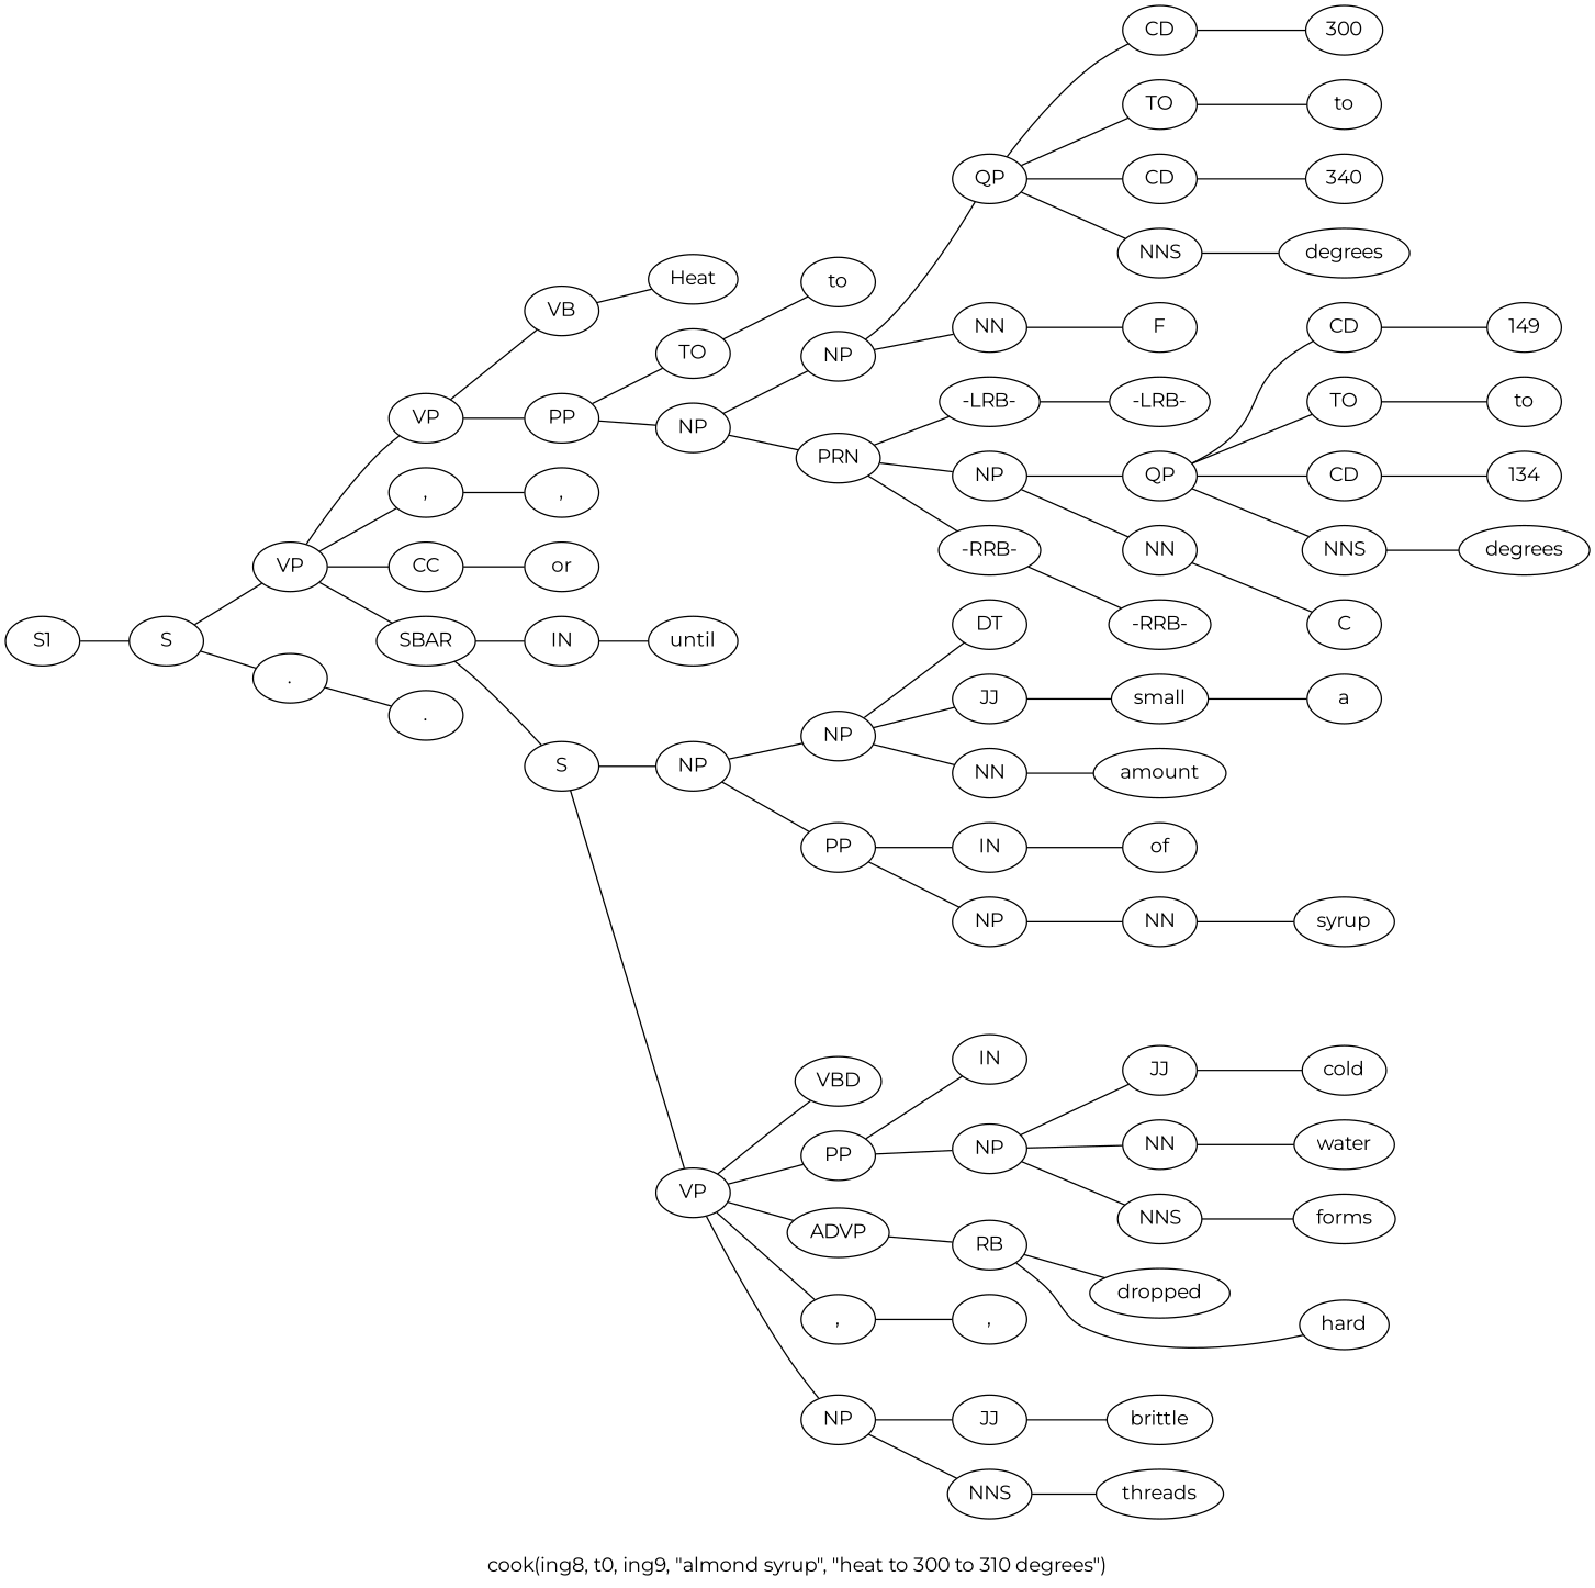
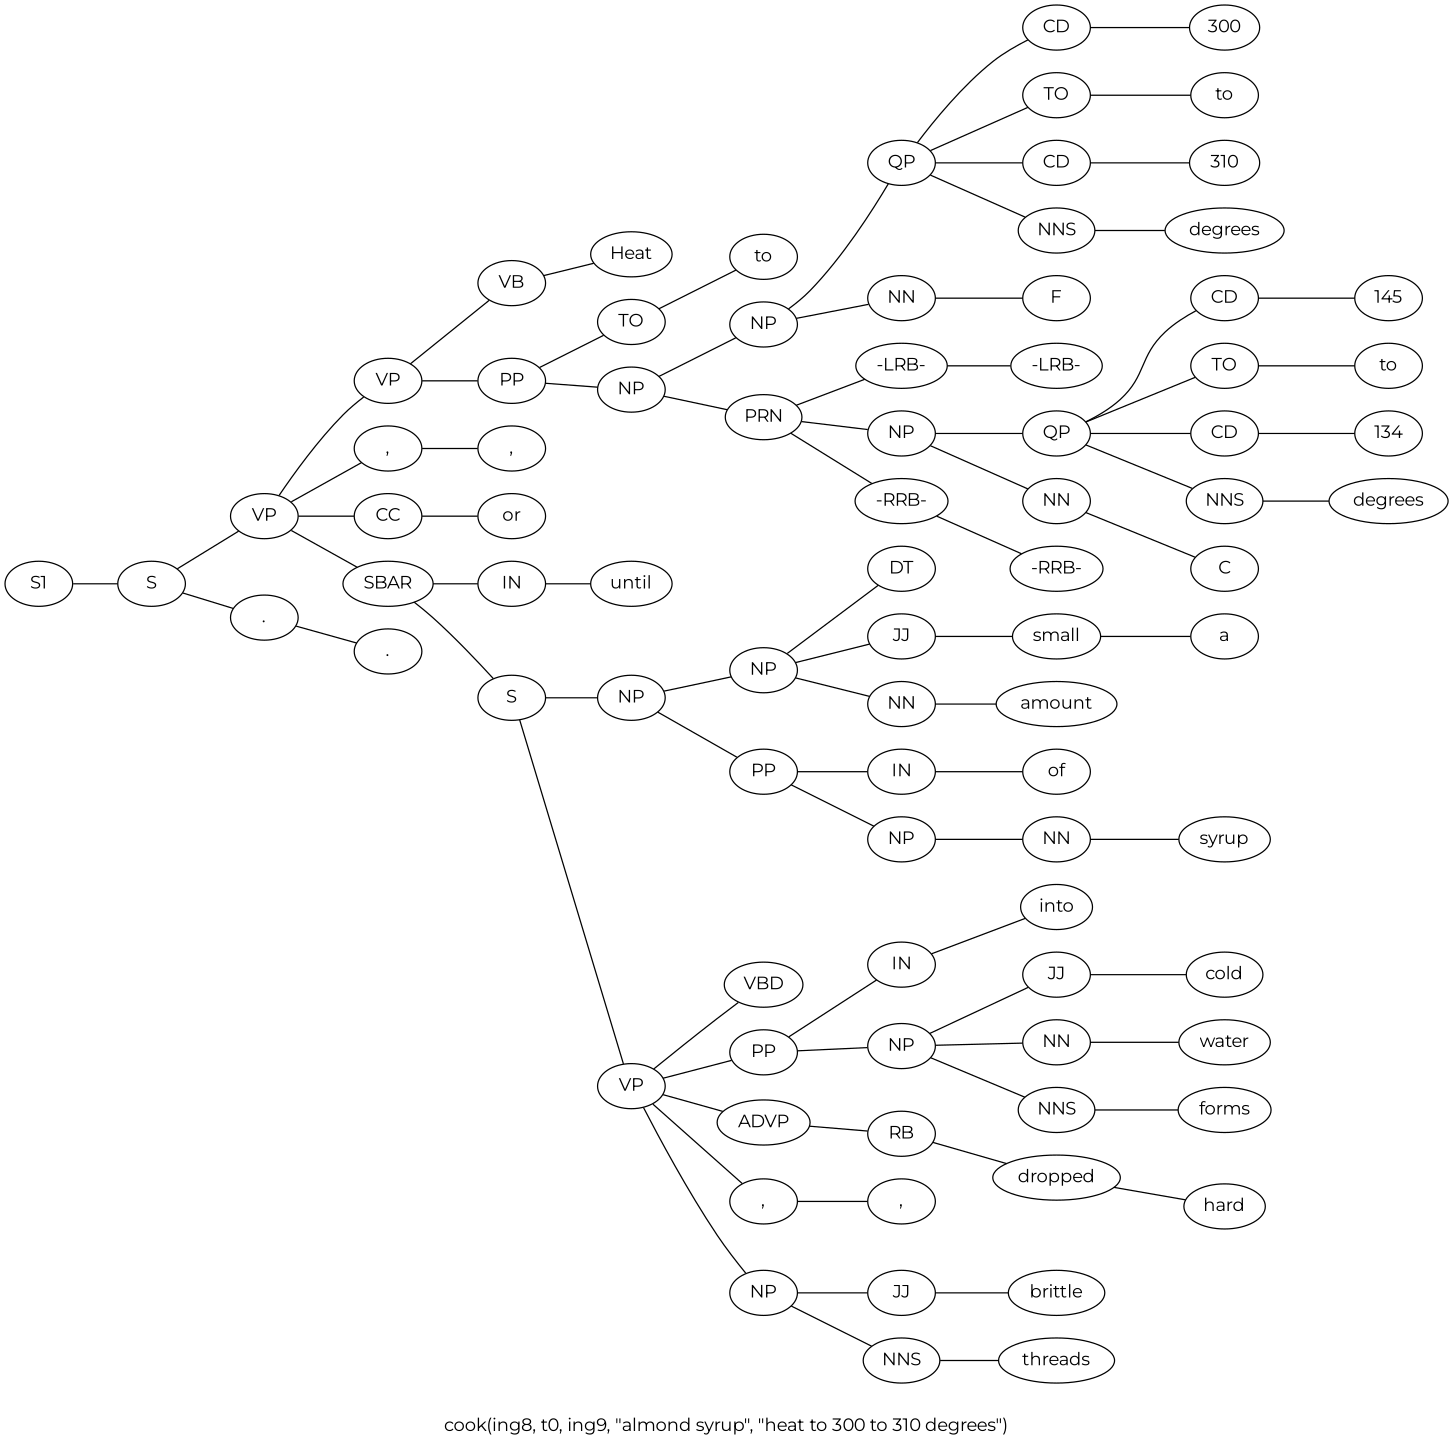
  graph {
    fontname=Montserrat
    label="cook(ing8, t0, ing9, \"almond syrup\", \"heat to 300 to 310 degrees\")"
    rankdir=LR
    node [fontname=Montserrat]
    edge [fontname=Montserrat]
    n1 [label=S1]
    n2 [label=S]
    n3 [label=VP]
    n4 [label="."]
    n5 [label=VP]
    n6 [label=","]
    n7 [label=CC]
    n8 [label=SBAR]
    n9 [label="."]
    n10 [label=VB]
    n11 [label=PP]
    n12 [label=","]
    n13 [label=or]
    n14 [label=IN]
    n15 [label=S]
    n16 [label=Heat]
    n17 [label=TO]
    n18 [label=NP]
    n19 [label=to]
    n20 [label=NP]
    n21 [label=PRN]
    n22 [label=QP]
    n23 [label=NN]
    n24 [label="-LRB-"]
    n25 [label=NP]
    n26 [label="-RRB-"]
    n27 [label=CD]
    n28 [label=TO]
    n29 [label=CD]
    n30 [label=NNS]
    n31 [label=F]
    n32 [label=300]
    n33 [label=to]
-   n34 [label=340]
+   n34 [label=310]
    n35 [label=degrees]
    n36 [label="-LRB-"]
    n37 [label=QP]
    n38 [label=NN]
    n39 [label="-RRB-"]
    n40 [label=CD]
    n41 [label=TO]
    n42 [label=CD]
    n43 [label=NNS]
    n44 [label=C]
-   n45 [label=149]
+   n45 [label=145]
    n46 [label=to]
    n47 [label=134]
    n48 [label=degrees]
    n49 [label=until]
    n50 [label=NP]
    n51 [label=VP]
    n52 [label=NP]
    n53 [label=PP]
    n54 [label=VBD]
    n55 [label=PP]
    n56 [label=ADVP]
    n57 [label=","]
    n58 [label=NP]
    n59 [label=DT]
    n60 [label=JJ]
    n61 [label=NN]
    n62 [label=IN]
    n63 [label=NP]
    n64 [label=small]
    n65 [label=amount]
    n66 [label=a]
    n67 [label=of]
    n68 [label=NN]
    n69 [label=syrup]
    n70 [label=IN]
    n71 [label=NP]
    n72 [label=RB]
    n73 [label=","]
    n74 [label=JJ]
    n75 [label=NNS]
    n76 [label=dropped]
+   n77 [label=into]
    n78 [label=JJ]
    n79 [label=NN]
    n80 [label=NNS]
    n81 [label=cold]
    n82 [label=water]
    n83 [label=forms]
    n84 [label=hard]
    n85 [label=brittle]
    n86 [label=threads]
    n1 -- n2
    n2 -- n3
    n2 -- n4
    n3 -- n5
    n3 -- n6
    n3 -- n7
    n3 -- n8
    n4 -- n9
    n5 -- n10
    n5 -- n11
    n6 -- n12
    n7 -- n13
    n8 -- n14
    n8 -- n15
    n10 -- n16
    n11 -- n17
    n11 -- n18
    n14 -- n49
    n15 -- n50
    n15 -- n51
    n17 -- n19
    n18 -- n20
    n18 -- n21
    n20 -- n22
    n20 -- n23
    n21 -- n24
    n21 -- n25
    n21 -- n26
    n22 -- n27
    n22 -- n28
    n22 -- n29
    n22 -- n30
    n23 -- n31
    n24 -- n36
    n25 -- n37
    n25 -- n38
    n26 -- n39
    n27 -- n32
    n28 -- n33
    n29 -- n34
    n30 -- n35
    n37 -- n40
    n37 -- n41
    n37 -- n42
    n37 -- n43
    n38 -- n44
    n40 -- n45
    n41 -- n46
    n42 -- n47
    n43 -- n48
    n50 -- n52
    n50 -- n53
    n51 -- n54
    n51 -- n55
    n51 -- n56
    n51 -- n57
    n51 -- n58
    n52 -- n59
    n52 -- n60
    n52 -- n61
    n53 -- n62
    n53 -- n63
    n55 -- n70
    n55 -- n71
    n56 -- n72
    n57 -- n73
    n58 -- n74
    n58 -- n75
    n60 -- n64
    n61 -- n65
    n62 -- n67
    n63 -- n68
    n64 -- n66
    n68 -- n69
+   n70 -- n77
    n71 -- n78
    n71 -- n79
    n71 -- n80
    n72 -- n76
-   n72 -- n84
+   n76 -- n84
    n74 -- n85
    n75 -- n86
    n78 -- n81
    n79 -- n82
    n80 -- n83
  }
